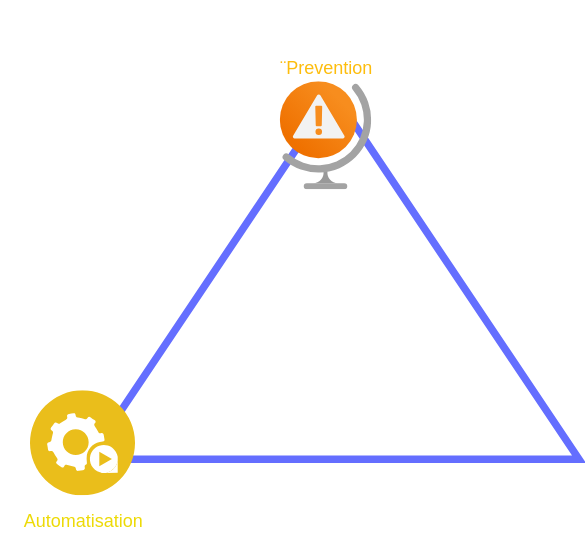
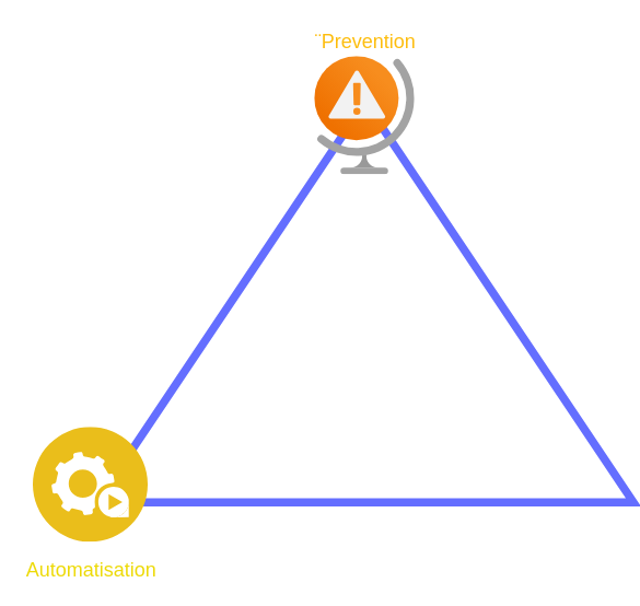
  <mxCell id="0" />
  <mxCell id="1" parent="0" />
  <mxCell id="2" value="" style="triangle;whiteSpace=wrap;html=1;rotation=-90;strokeWidth=5;strokeColor=#646EFF;" vertex="1" parent="1"><mxGeometry x="100" y="20" width="244" height="327" as="geometry" /></mxCell>
- <mxCell id="3" value="¨Prevention" style="image;aspect=fixed;html=1;points=[];align=center;fontSize=12;image=img/lib/azure2/general/Globe_Warning.svg;labelPosition=center;verticalLabelPosition=top;verticalAlign=bottom;fontColor=light-dark(#fdbd0d, #593500);" vertex="1" parent="1"><mxGeometry x="186.45" y="54" width="61.09" height="72" as="geometry" /></mxCell>
+ <mxCell id="3" value="¨Prevention" style="image;aspect=fixed;html=1;points=[];align=center;fontSize=12;image=img/lib/azure2/general/Globe_Warning.svg;labelPosition=center;verticalLabelPosition=top;verticalAlign=bottom;fontColor=light-dark(#fdbd0d, #593500);" vertex="1" parent="1"><mxGeometry x="191.45" y="34" width="61.09" height="72" as="geometry" /></mxCell>
  <mxCell id="4" value="Automatisation" style="image;aspect=fixed;perimeter=ellipsePerimeter;html=1;align=center;shadow=0;dashed=0;fontColor=light-dark(#edda07, #6592cd);labelBackgroundColor=none;fontSize=12;spacingTop=3;image=img/lib/ibm/applications/automation_tools.svg;" vertex="1" parent="1"><mxGeometry x="20" y="260" width="70" height="70" as="geometry" /></mxCell>
